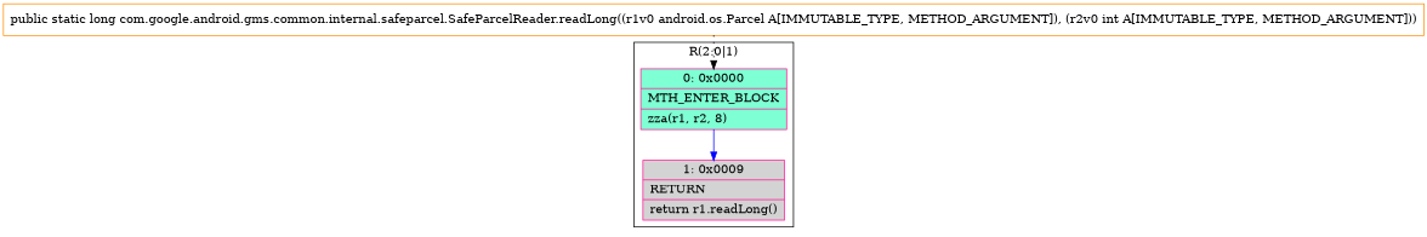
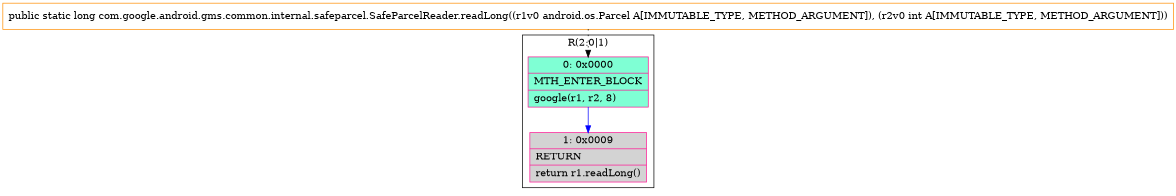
  digraph {
    node [color=deeppink shape=record style=filled]
-   n1 [label="{0\:\ 0x0000|MTH_ENTER_BLOCK\l|zza(r1, r2, 8)\l}" fillcolor=aquamarine]
+   n1 [label="{0\:\ 0x0000|MTH_ENTER_BLOCK\l|google(r1, r2, 8)\l}" fillcolor=aquamarine]
    n2 [label="{1\:\ 0x0009|RETURN\l|return r1.readLong()\l}" fillcolor=lightgrey]
    n3 [label="{public static long com.google.android.gms.common.internal.safeparcel.SafeParcelReader.readLong((r1v0 android.os.Parcel A[IMMUTABLE_TYPE, METHOD_ARGUMENT]), (r2v0 int A[IMMUTABLE_TYPE, METHOD_ARGUMENT])) }" fillcolor=white color=darkorange]
    subgraph cluster_1 {
      label="R(2:0|1)"
      n1
      n2
    }
    n1 -> n2 [color=blue style=solid]
    n3 -> n1 [color=black style=dotted]
  }
